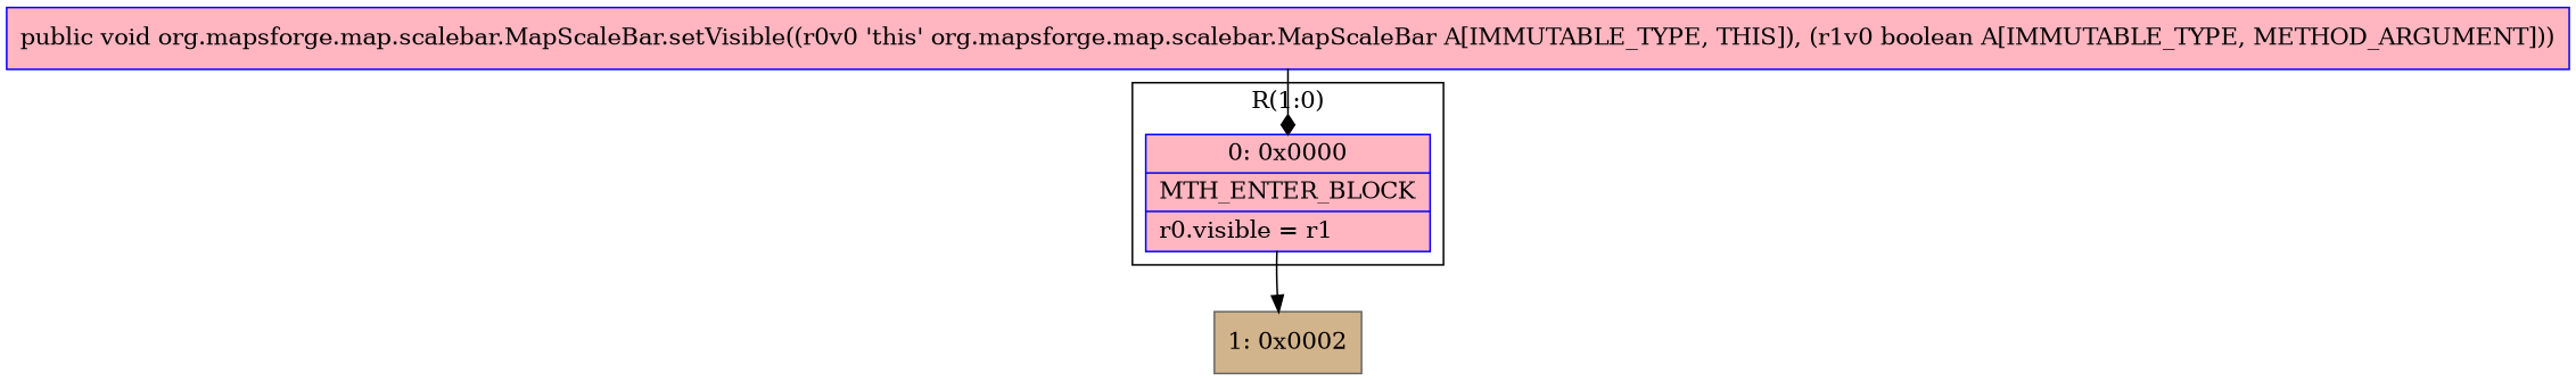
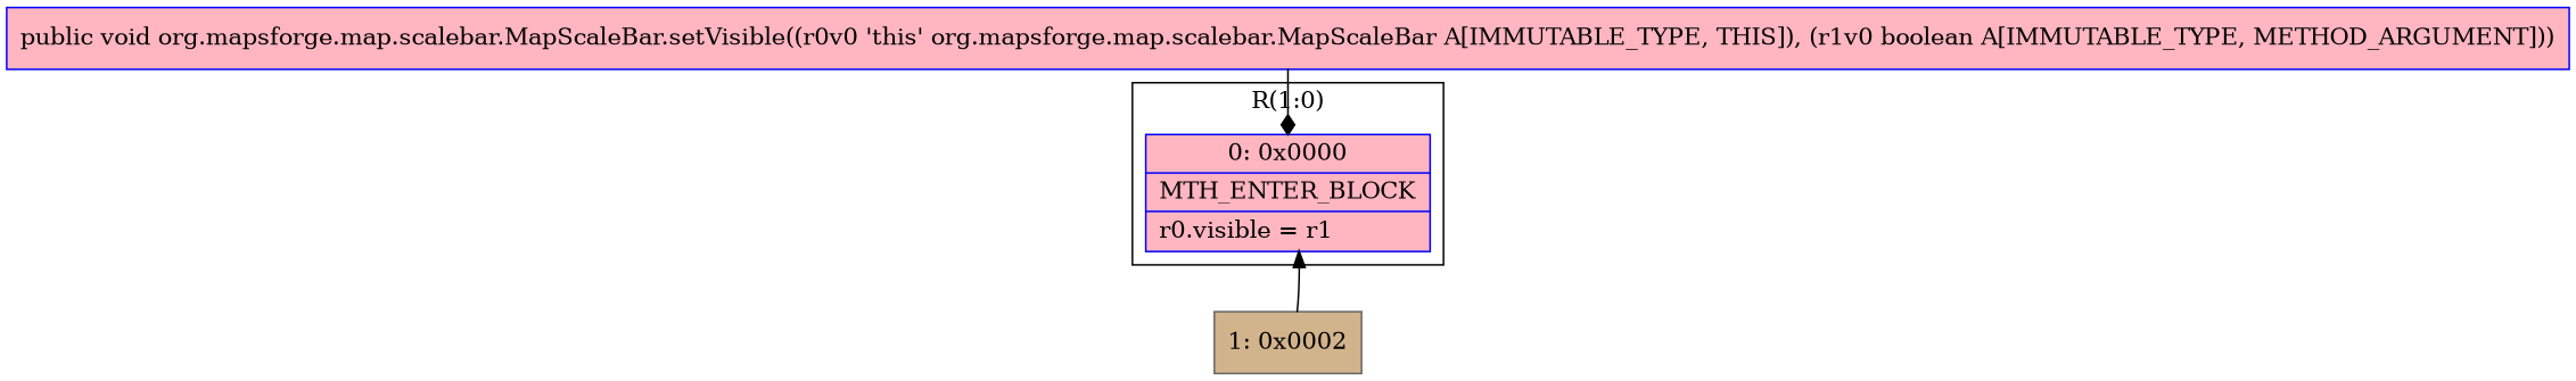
  digraph {
    node [color=blue shape=record style=filled fillcolor=lightpink]
    n1 [label="{0\:\ 0x0000|MTH_ENTER_BLOCK\l|r0.visible = r1\l}"]
    n2 [color=gray40 label="{1\:\ 0x0002}" fillcolor=tan]
    n3 [label="{public void org.mapsforge.map.scalebar.MapScaleBar.setVisible((r0v0 'this' org.mapsforge.map.scalebar.MapScaleBar A[IMMUTABLE_TYPE, THIS]), (r1v0 boolean A[IMMUTABLE_TYPE, METHOD_ARGUMENT])) }"]
    subgraph cluster_1 {
      label="R(1:0)"
      n1
    }
-   n1 -> n2 [arrowhead=normal]
+   n2 -> n1 [arrowhead=normal]
    n3 -> n1 [arrowhead=diamond]
  }
